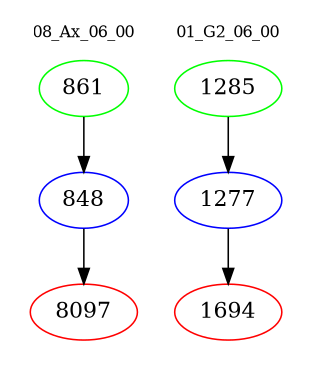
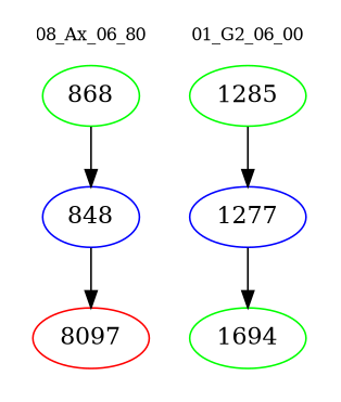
  digraph {
    node [color=green]
    edge [color=black]
-   n1 [label=861]
+   n1 [label=868]
    n2 [color=blue label=848]
    n3 [color=red label=8097]
    n4 [label=1285]
    n5 [color=blue label=1277]
-   n6 [color=red label=1694]
+   n6 [label=1694]
    subgraph cluster_1 {
      color=white
      fontsize=10
-     label="08_Ax_06_00"
+     label="08_Ax_06_80"
      n1
      n2
      n3
    }
    subgraph cluster_2 {
      color=white
      fontsize=10
      label="01_G2_06_00"
      n4
      n5
      n6
    }
    n1 -> n2
    n2 -> n3
    n4 -> n5
    n5 -> n6
  }
